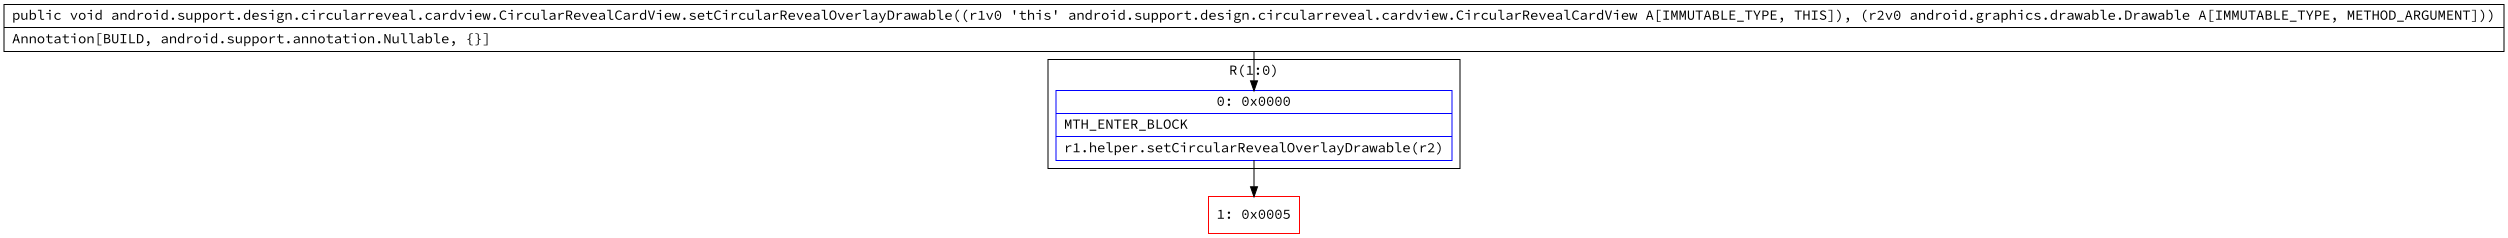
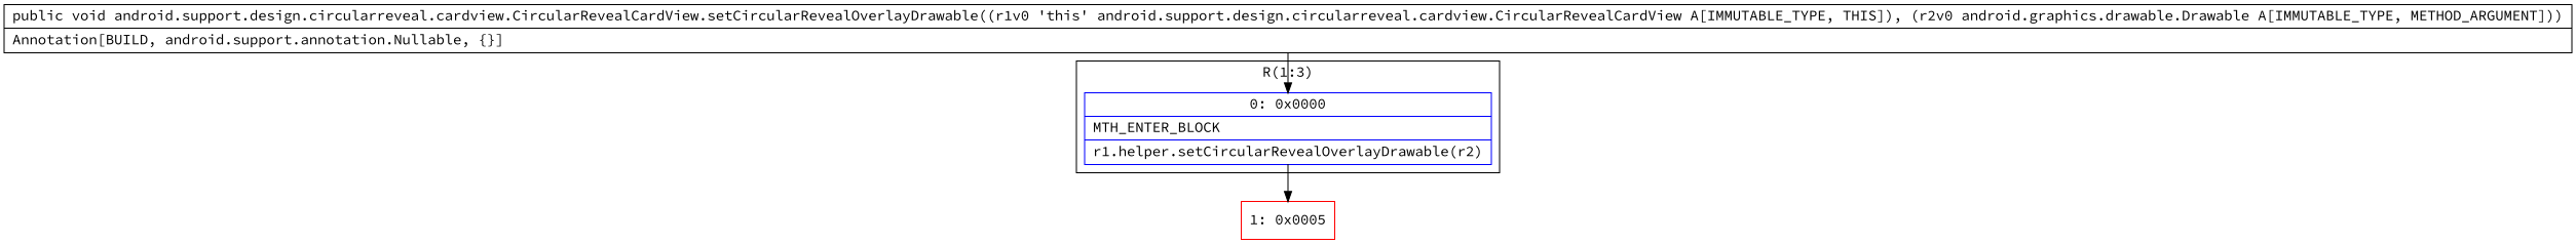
  digraph {
    fontname="Source Code Pro"
    node [shape=record fontname="Source Code Pro"]
    edge [fontname="Source Code Pro"]
    n1 [color=blue label="{0\:\ 0x0000|MTH_ENTER_BLOCK\l|r1.helper.setCircularRevealOverlayDrawable(r2)\l}"]
    n2 [color=red label="{1\:\ 0x0005}"]
    n3 [label="{public void android.support.design.circularreveal.cardview.CircularRevealCardView.setCircularRevealOverlayDrawable((r1v0 'this' android.support.design.circularreveal.cardview.CircularRevealCardView A[IMMUTABLE_TYPE, THIS]), (r2v0 android.graphics.drawable.Drawable A[IMMUTABLE_TYPE, METHOD_ARGUMENT]))  | Annotation[BUILD, android.support.annotation.Nullable, \{\}]\l}"]
    subgraph cluster_1 {
-     label="R(1:0)"
+     label="R(1:3)"
      n1
    }
    n1 -> n2
    n3 -> n1
  }
